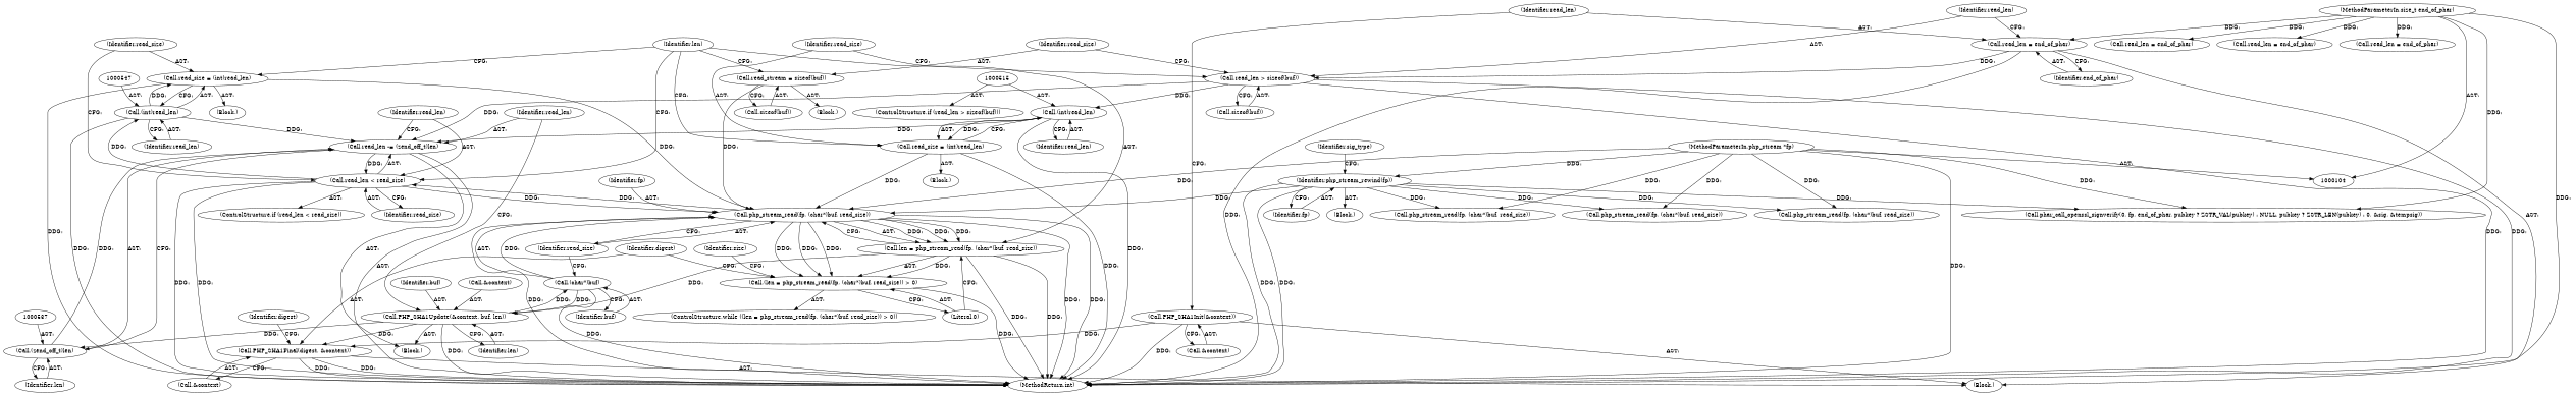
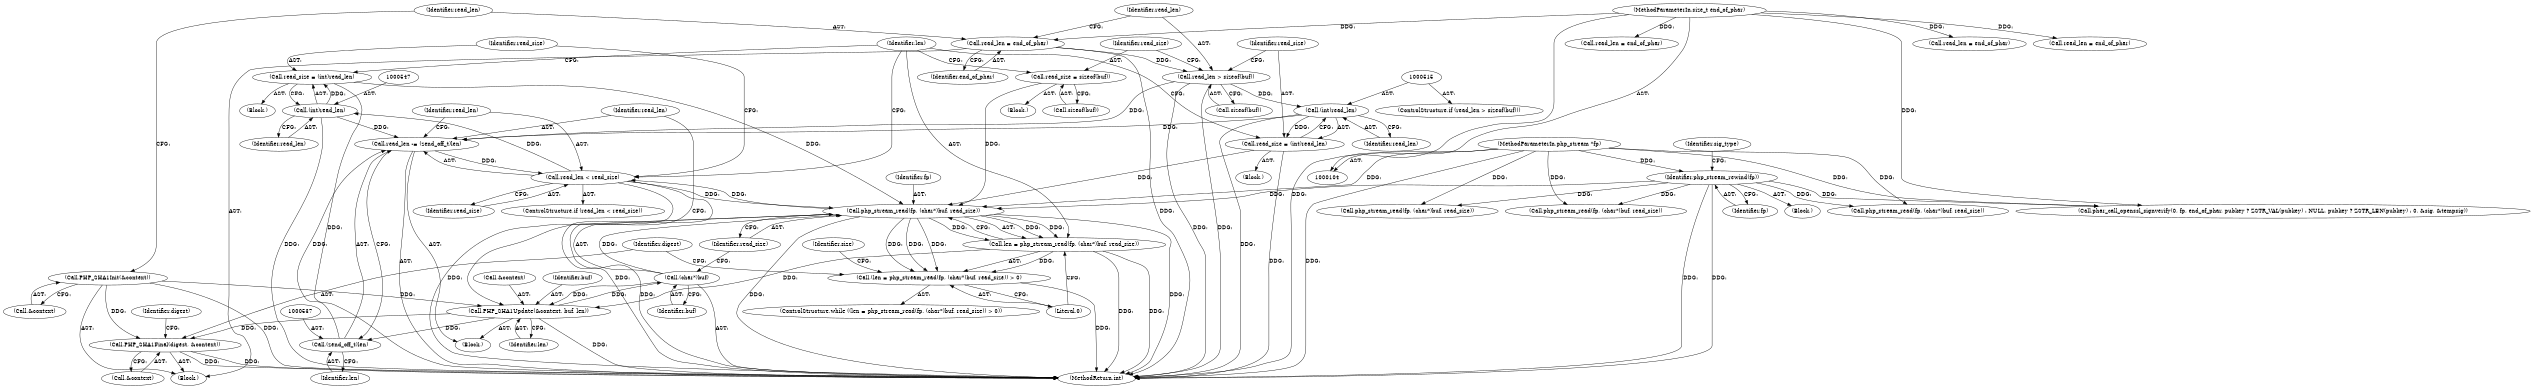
  digraph {
    n1 [label="(Call,read_size = (int)read_len)"]
    n2 [label="(Call,(int)read_len)"]
    n3 [label="(Call,php_stream_read(fp, (char*)buf, read_size))"]
    n4 [label="(Block,)"]
    n5 [label="(MethodReturn,int)"]
    n6 [label="(Call,read_len -= (zend_off_t)len)"]
    n7 [label="(Identifier,read_len)"]
    n8 [label="(Call,read_len < read_size)"]
    n9 [label="(Call,len = php_stream_read(fp, (char*)buf, read_size))"]
    n10 [label="(Call,(len = php_stream_read(fp, (char*)buf, read_size)) > 0)"]
    n11 [label="(Identifier,read_size)"]
    n12 [label="(Call,(zend_off_t)len)"]
    n13 [label="(Block,)"]
    n14 [label="(Identifier,read_size)"]
    n15 [label="(ControlStructure,if (read_len < read_size))"]
    n16 [label="(Identifier,len)"]
    n17 [label="(Call,PHP_SHA1Update(&context, buf, len))"]
    n18 [label="(Call,(char*)buf)"]
    n19 [label="(Call,PHP_SHA1Final(digest, &context))"]
    n20 [label="(Identifier,len)"]
    n21 [label="(Identifier,buf)"]
    n22 [label="(Block,)"]
    n23 [label="(Call,&context)"]
    n24 [label="(Call,PHP_SHA1Init(&context))"]
    n25 [label="(Call,&context)"]
    n26 [label="(ControlStructure,while ((len = php_stream_read(fp, (char*)buf, read_size)) > 0))"]
    n27 [label="(Literal,0)"]
    n28 [label="(Identifier,php_stream_rewind(fp))"]
    n29 [label="(Call,php_stream_read(fp, (char*)buf, read_size))"]
    n30 [label="(Call,php_stream_read(fp, (char*)buf, read_size))"]
    n31 [label="(Identifier,fp)"]
    n32 [label="(Call,php_stream_read(fp, (char*)buf, read_size))"]
    n33 [label="(Call,phar_call_openssl_signverify(0, fp, end_of_phar, pubkey ? ZSTR_VAL(pubkey) : NULL, pubkey ? ZSTR_LEN(pubkey) : 0, &sig, &tempsig))"]
    n34 [label="(Block,)"]
    n35 [label="(MethodParameterIn,php_stream *fp)"]
    1000104
    n37 [label="(Call,read_size = (int)read_len)"]
    n38 [label="(Call,(int)read_len)"]
    n39 [label="(Block,)"]
    n40 [label="(Identifier,read_len)"]
    n41 [label="(Call,read_len > sizeof(buf))"]
    n42 [label="(Call,sizeof(buf))"]
    n43 [label="(ControlStructure,if (read_len > sizeof(buf)))"]
    n44 [label="(Call,read_len = end_of_phar)"]
    n45 [label="(Identifier,end_of_phar)"]
    n46 [label="(MethodParameterIn,size_t end_of_phar)"]
    n47 [label="(Call,read_len = end_of_phar)"]
    n48 [label="(Call,read_len = end_of_phar)"]
    n49 [label="(Call,read_len = end_of_phar)"]
-   n50 [label="(Call,read_stream = sizeof(buf))"]
+   n50 [label="(Call,read_size = sizeof(buf))"]
    n51 [label="(Block,)"]
    n52 [label="(Call,sizeof(buf))"]
    n53 [label="(Identifier,sig_type)"]
    n54 [label="(Identifier,fp)"]
    n55 [label="(Identifier,digest)"]
    n56 [label="(Call,&context)"]
    n57 [label="(Identifier,read_size)"]
    n58 [label="(Identifier,read_size)"]
    n59 [label="(Identifier,size)"]
    n60 [label="(Identifier,read_len)"]
    n61 [label="(Identifier,read_len)"]
    n62 [label="(Identifier,len)"]
    n63 [label="(Identifier,read_len)"]
    n64 [label="(Identifier,read_len)"]
    n65 [label="(Identifier,buf)"]
    n66 [label="(Identifier,read_size)"]
    n67 [label="(Identifier,digest)"]
    1000547
    1000537
    1000515
    n1 -> n2 [label="CFG: "]
    n1 -> n3 [label="DDG: "]
    n1 -> n4 [label="AST: "]
    n1 -> n5 [label="DDG: "]
    n2 -> n1 [label="AST: "]
    n2 -> n1 [label="DDG: "]
    n2 -> n5 [label="DDG: "]
    n2 -> n6 [label="DDG: "]
    n2 -> n7 [label="CFG: "]
    n3 -> n5 [label="DDG: "]
    n3 -> n5 [label="DDG: "]
    n3 -> n5 [label="DDG: "]
    n3 -> n8 [label="DDG: "]
    n3 -> n9 [label="AST: "]
    n3 -> n9 [label="DDG: "]
    n3 -> n9 [label="DDG: "]
    n3 -> n9 [label="DDG: "]
    n3 -> n10 [label="DDG: "]
    n3 -> n10 [label="DDG: "]
    n3 -> n10 [label="DDG: "]
    n3 -> n11 [label="CFG: "]
    n6 -> n5 [label="AST: "]
    n6 -> n8 [label="DDG: "]
    n6 -> n12 [label="CFG: "]
    n6 -> n13 [label="AST: "]
    n7 -> n2 [label="AST: "]
    n8 -> n2 [label="DDG: "]
    n8 -> n3 [label="DDG: "]
    n8 -> n5 [label="DDG: "]
    n8 -> n5 [label="DDG: "]
    n8 -> n6 [label="AST: "]
    n8 -> n14 [label="CFG: "]
    n8 -> n15 [label="AST: "]
    n9 -> n3 [label="CFG: "]
    n9 -> n5 [label="DDG: "]
    n9 -> n5 [label="DDG: "]
    n9 -> n10 [label="AST: "]
    n9 -> n10 [label="DDG: "]
    n9 -> n17 [label="DDG: "]
    n10 -> n5 [label="DDG: "]
    n10 -> n26 [label="AST: "]
    n10 -> n27 [label="CFG: "]
    n11 -> n3 [label="AST: "]
    n11 -> n18 [label="CFG: "]
    n12 -> n6 [label="AST: "]
    n12 -> n6 [label="DDG: "]
    n12 -> n16 [label="CFG: "]
    n14 -> n8 [label="AST: "]
    n16 -> n12 [label="AST: "]
    n17 -> n5 [label="DDG: "]
    n17 -> n12 [label="DDG: "]
    n17 -> n13 [label="AST: "]
    n17 -> n18 [label="DDG: "]
    n17 -> n19 [label="DDG: "]
    n17 -> n20 [label="CFG: "]
    n18 -> n3 [label="AST: "]
    n18 -> n3 [label="DDG: "]
-   n18 -> n5 [label="DDG: "]
+   n18 -> n5 [label="AST: "]
    n18 -> n17 [label="DDG: "]
    n18 -> n21 [label="CFG: "]
    n19 -> n5 [label="DDG: "]
    n19 -> n5 [label="DDG: "]
    n19 -> n22 [label="AST: "]
    n19 -> n23 [label="CFG: "]
    n20 -> n17 [label="AST: "]
    n21 -> n18 [label="AST: "]
    n23 -> n19 [label="AST: "]
    n24 -> n5 [label="DDG: "]
+   n24 -> n17 [label="DDG: "]
    n24 -> n19 [label="DDG: "]
    n24 -> n22 [label="AST: "]
    n24 -> n25 [label="CFG: "]
    n25 -> n24 [label="AST: "]
    n27 -> n9 [label="CFG: "]
    n27 -> n10 [label="AST: "]
    n28 -> n3 [label="DDG: "]
    n28 -> n5 [label="DDG: "]
    n28 -> n5 [label="DDG: "]
    n28 -> n29 [label="DDG: "]
    n28 -> n30 [label="DDG: "]
    n28 -> n31 [label="CFG: "]
    n28 -> n32 [label="DDG: "]
    n28 -> n33 [label="DDG: "]
    n28 -> n34 [label="AST: "]
    n31 -> n28 [label="AST: "]
    n35 -> n3 [label="DDG: "]
    n35 -> n5 [label="DDG: "]
    n35 -> n28 [label="DDG: "]
    n35 -> n29 [label="DDG: "]
    n35 -> n30 [label="DDG: "]
    n35 -> n32 [label="DDG: "]
    n35 -> n33 [label="DDG: "]
    n35 -> 1000104 [label="AST: "]
    n37 -> n3 [label="DDG: "]
    n37 -> n5 [label="DDG: "]
    n37 -> n38 [label="CFG: "]
    n37 -> n39 [label="AST: "]
    n38 -> n5 [label="DDG: "]
    n38 -> n6 [label="DDG: "]
    n38 -> n37 [label="AST: "]
    n38 -> n37 [label="DDG: "]
    n38 -> n40 [label="CFG: "]
    n40 -> n38 [label="AST: "]
    n41 -> n5 [label="DDG: "]
    n41 -> n5 [label="DDG: "]
    n41 -> n6 [label="DDG: "]
    n41 -> n38 [label="DDG: "]
    n41 -> n42 [label="CFG: "]
    n42 -> n41 [label="AST: "]
    n44 -> n5 [label="DDG: "]
    n44 -> n22 [label="AST: "]
    n44 -> n41 [label="DDG: "]
    n44 -> n45 [label="CFG: "]
    n45 -> n44 [label="AST: "]
    n46 -> n5 [label="DDG: "]
    n46 -> n33 [label="DDG: "]
    n46 -> 1000104 [label="AST: "]
    n46 -> n44 [label="DDG: "]
    n46 -> n47 [label="DDG: "]
    n46 -> n48 [label="DDG: "]
    n46 -> n49 [label="DDG: "]
    n50 -> n3 [label="DDG: "]
    n50 -> n51 [label="AST: "]
    n50 -> n52 [label="CFG: "]
    n52 -> n50 [label="AST: "]
    n53 -> n28 [label="CFG: "]
    n54 -> n3 [label="AST: "]
    n55 -> n19 [label="CFG: "]
    n56 -> n17 [label="AST: "]
    n57 -> n37 [label="AST: "]
    n57 -> n41 [label="CFG: "]
    n58 -> n1 [label="AST: "]
    n58 -> n8 [label="CFG: "]
    n59 -> n10 [label="CFG: "]
    n60 -> n24 [label="CFG: "]
    n60 -> n44 [label="AST: "]
    n61 -> n41 [label="AST: "]
    n61 -> n44 [label="CFG: "]
    n62 -> n1 [label="CFG: "]
    n62 -> n8 [label="CFG: "]
    n62 -> n9 [label="AST: "]
    n62 -> n37 [label="CFG: "]
    n62 -> n50 [label="CFG: "]
    n63 -> n6 [label="AST: "]
    n63 -> n17 [label="CFG: "]
    n64 -> n6 [label="CFG: "]
    n64 -> n8 [label="AST: "]
    n65 -> n17 [label="AST: "]
    n66 -> n41 [label="CFG: "]
    n66 -> n50 [label="AST: "]
    n67 -> n10 [label="CFG: "]
    n67 -> n19 [label="AST: "]
    1000547 -> n2 [label="AST: "]
    1000537 -> n12 [label="AST: "]
    1000515 -> n38 [label="AST: "]
    1000515 -> n43 [label="AST: "]
  }
